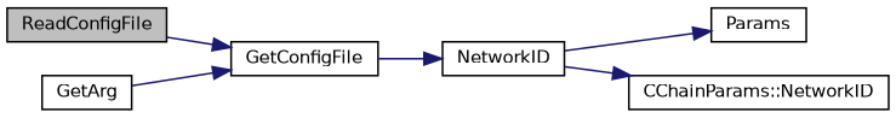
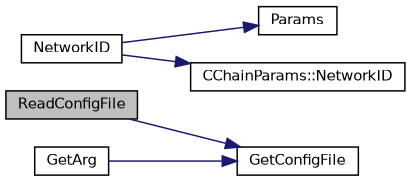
  digraph {
    rankdir=LR
    node [color=black fillcolor=white fontname=Helvetica fontsize=10 shape=record style=filled]
    edge [color=midnightblue fontname=Helvetica fontsize=10 labelfontname=Helvetica labelfontsize=10 style=solid]
    n1 [fillcolor=grey75 fontcolor=black height=0.2 label=ReadConfigFile width=0.4]
    n2 [height=0.2 label=GetConfigFile width=0.4]
    n3 [height=0.2 label=NetworkID width=0.4]
    n4 [height=0.2 label=GetArg width=0.4]
    n5 [height=0.2 label=Params width=0.4]
    n6 [height=0.2 label="CChainParams::NetworkID" width=0.4]
    n1 -> n2
-   n2 -> n3
    n3 -> n5
    n3 -> n6
    n4 -> n2
  }
